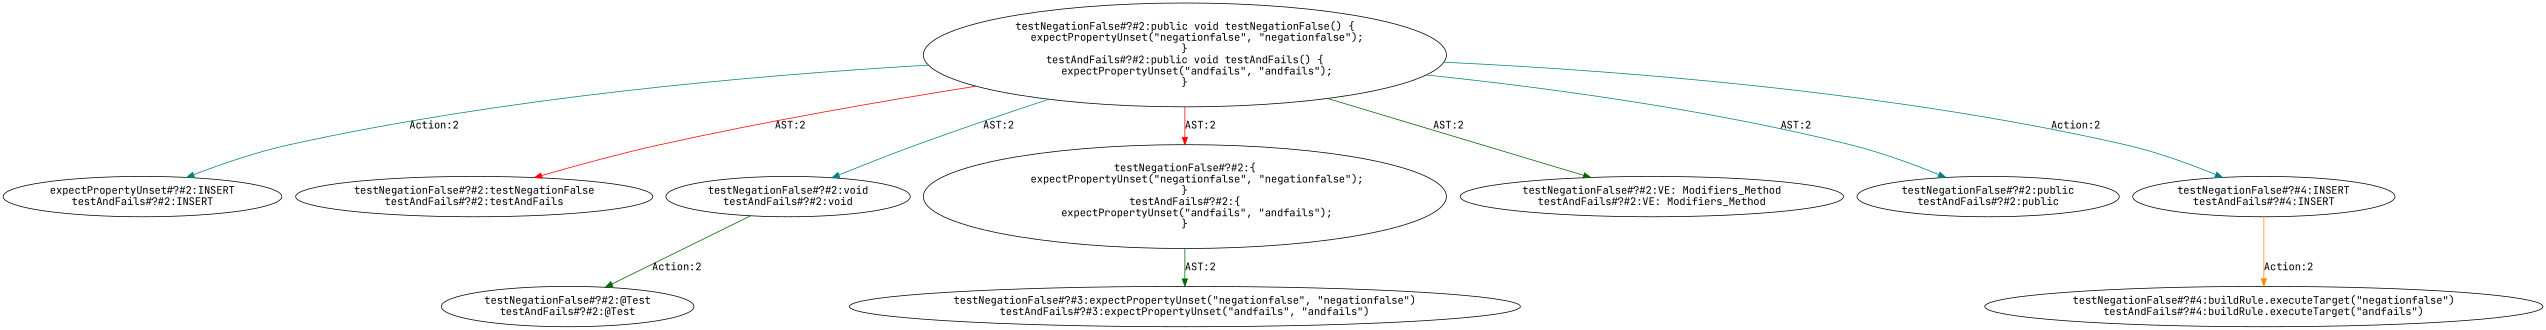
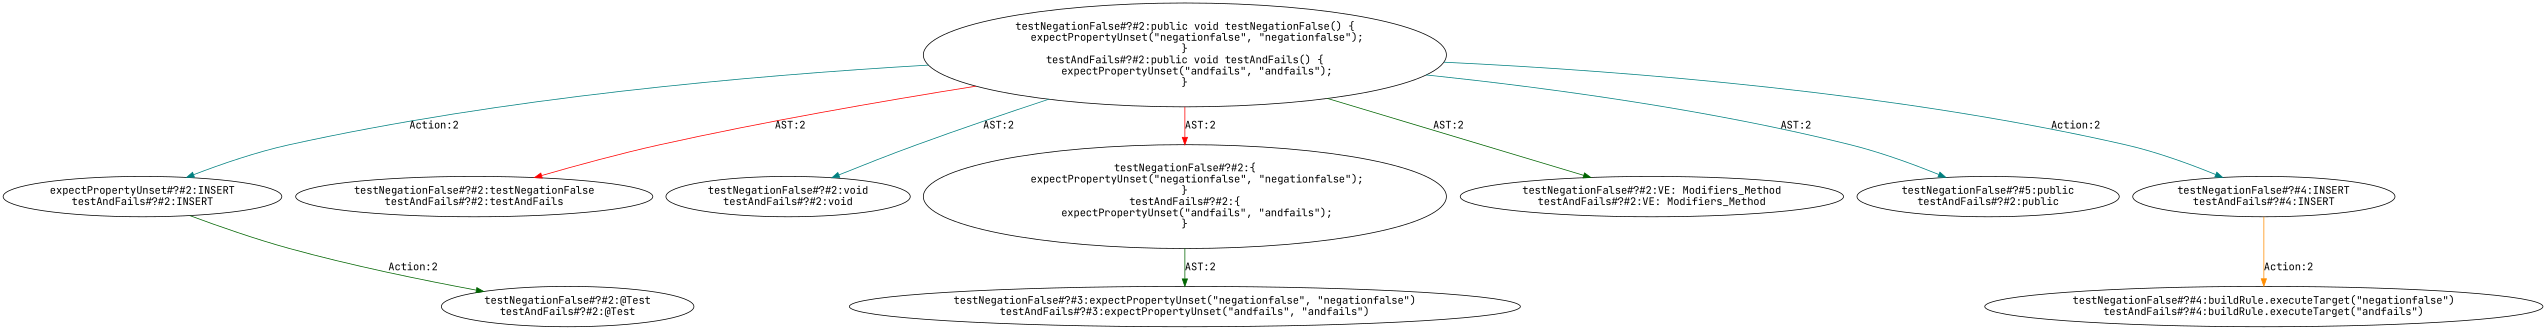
  digraph {
    fontname="JetBrains Mono"
    node [fontname="JetBrains Mono" shape=ellipse]
    edge [color=teal fontname="JetBrains Mono"]
    n1 [label="expectPropertyUnset#?#2:INSERT\ntestAndFails#?#2:INSERT"]
    n2 [label="testNegationFalse#?#2:@Test\ntestAndFails#?#2:@Test"]
    n3 [label="testNegationFalse#?#2:public void testNegationFalse() \{\n    expectPropertyUnset(\"negationfalse\", \"negationfalse\");\n\}\ntestAndFails#?#2:public void testAndFails() \{\n    expectPropertyUnset(\"andfails\", \"andfails\");\n\}"]
    n4 [label="testNegationFalse#?#2:testNegationFalse\ntestAndFails#?#2:testAndFails"]
    n5 [label="testNegationFalse#?#2:void\ntestAndFails#?#2:void"]
    n6 [label="testNegationFalse#?#2:\{\n    expectPropertyUnset(\"negationfalse\", \"negationfalse\");\n\}\ntestAndFails#?#2:\{\n    expectPropertyUnset(\"andfails\", \"andfails\");\n\}"]
    n7 [label="testNegationFalse#?#2:VE: Modifiers_Method\ntestAndFails#?#2:VE: Modifiers_Method"]
-   n8 [label="testNegationFalse#?#2:public\ntestAndFails#?#2:public"]
+   n8 [label="testNegationFalse#?#5:public\ntestAndFails#?#2:public"]
    n9 [label="testNegationFalse#?#4:INSERT\ntestAndFails#?#4:INSERT"]
    n10 [label="testNegationFalse#?#3:expectPropertyUnset(\"negationfalse\", \"negationfalse\")\ntestAndFails#?#3:expectPropertyUnset(\"andfails\", \"andfails\")"]
    n11 [label="testNegationFalse#?#4:buildRule.executeTarget(\"negationfalse\")\ntestAndFails#?#4:buildRule.executeTarget(\"andfails\")"]
-   n5 -> n2 [color=darkgreen label="Action:2"]
+   n1 -> n2 [color=darkgreen label="Action:2"]
    n3 -> n1 [label="Action:2"]
    n3 -> n4 [color=red label="AST:2"]
    n3 -> n5 [label="AST:2"]
    n3 -> n6 [color=red label="AST:2"]
    n3 -> n7 [color=darkgreen label="AST:2"]
    n3 -> n8 [label="AST:2"]
    n3 -> n9 [label="Action:2"]
    n6 -> n10 [color=darkgreen label="AST:2"]
    n9 -> n11 [color=darkorange label="Action:2"]
  }
